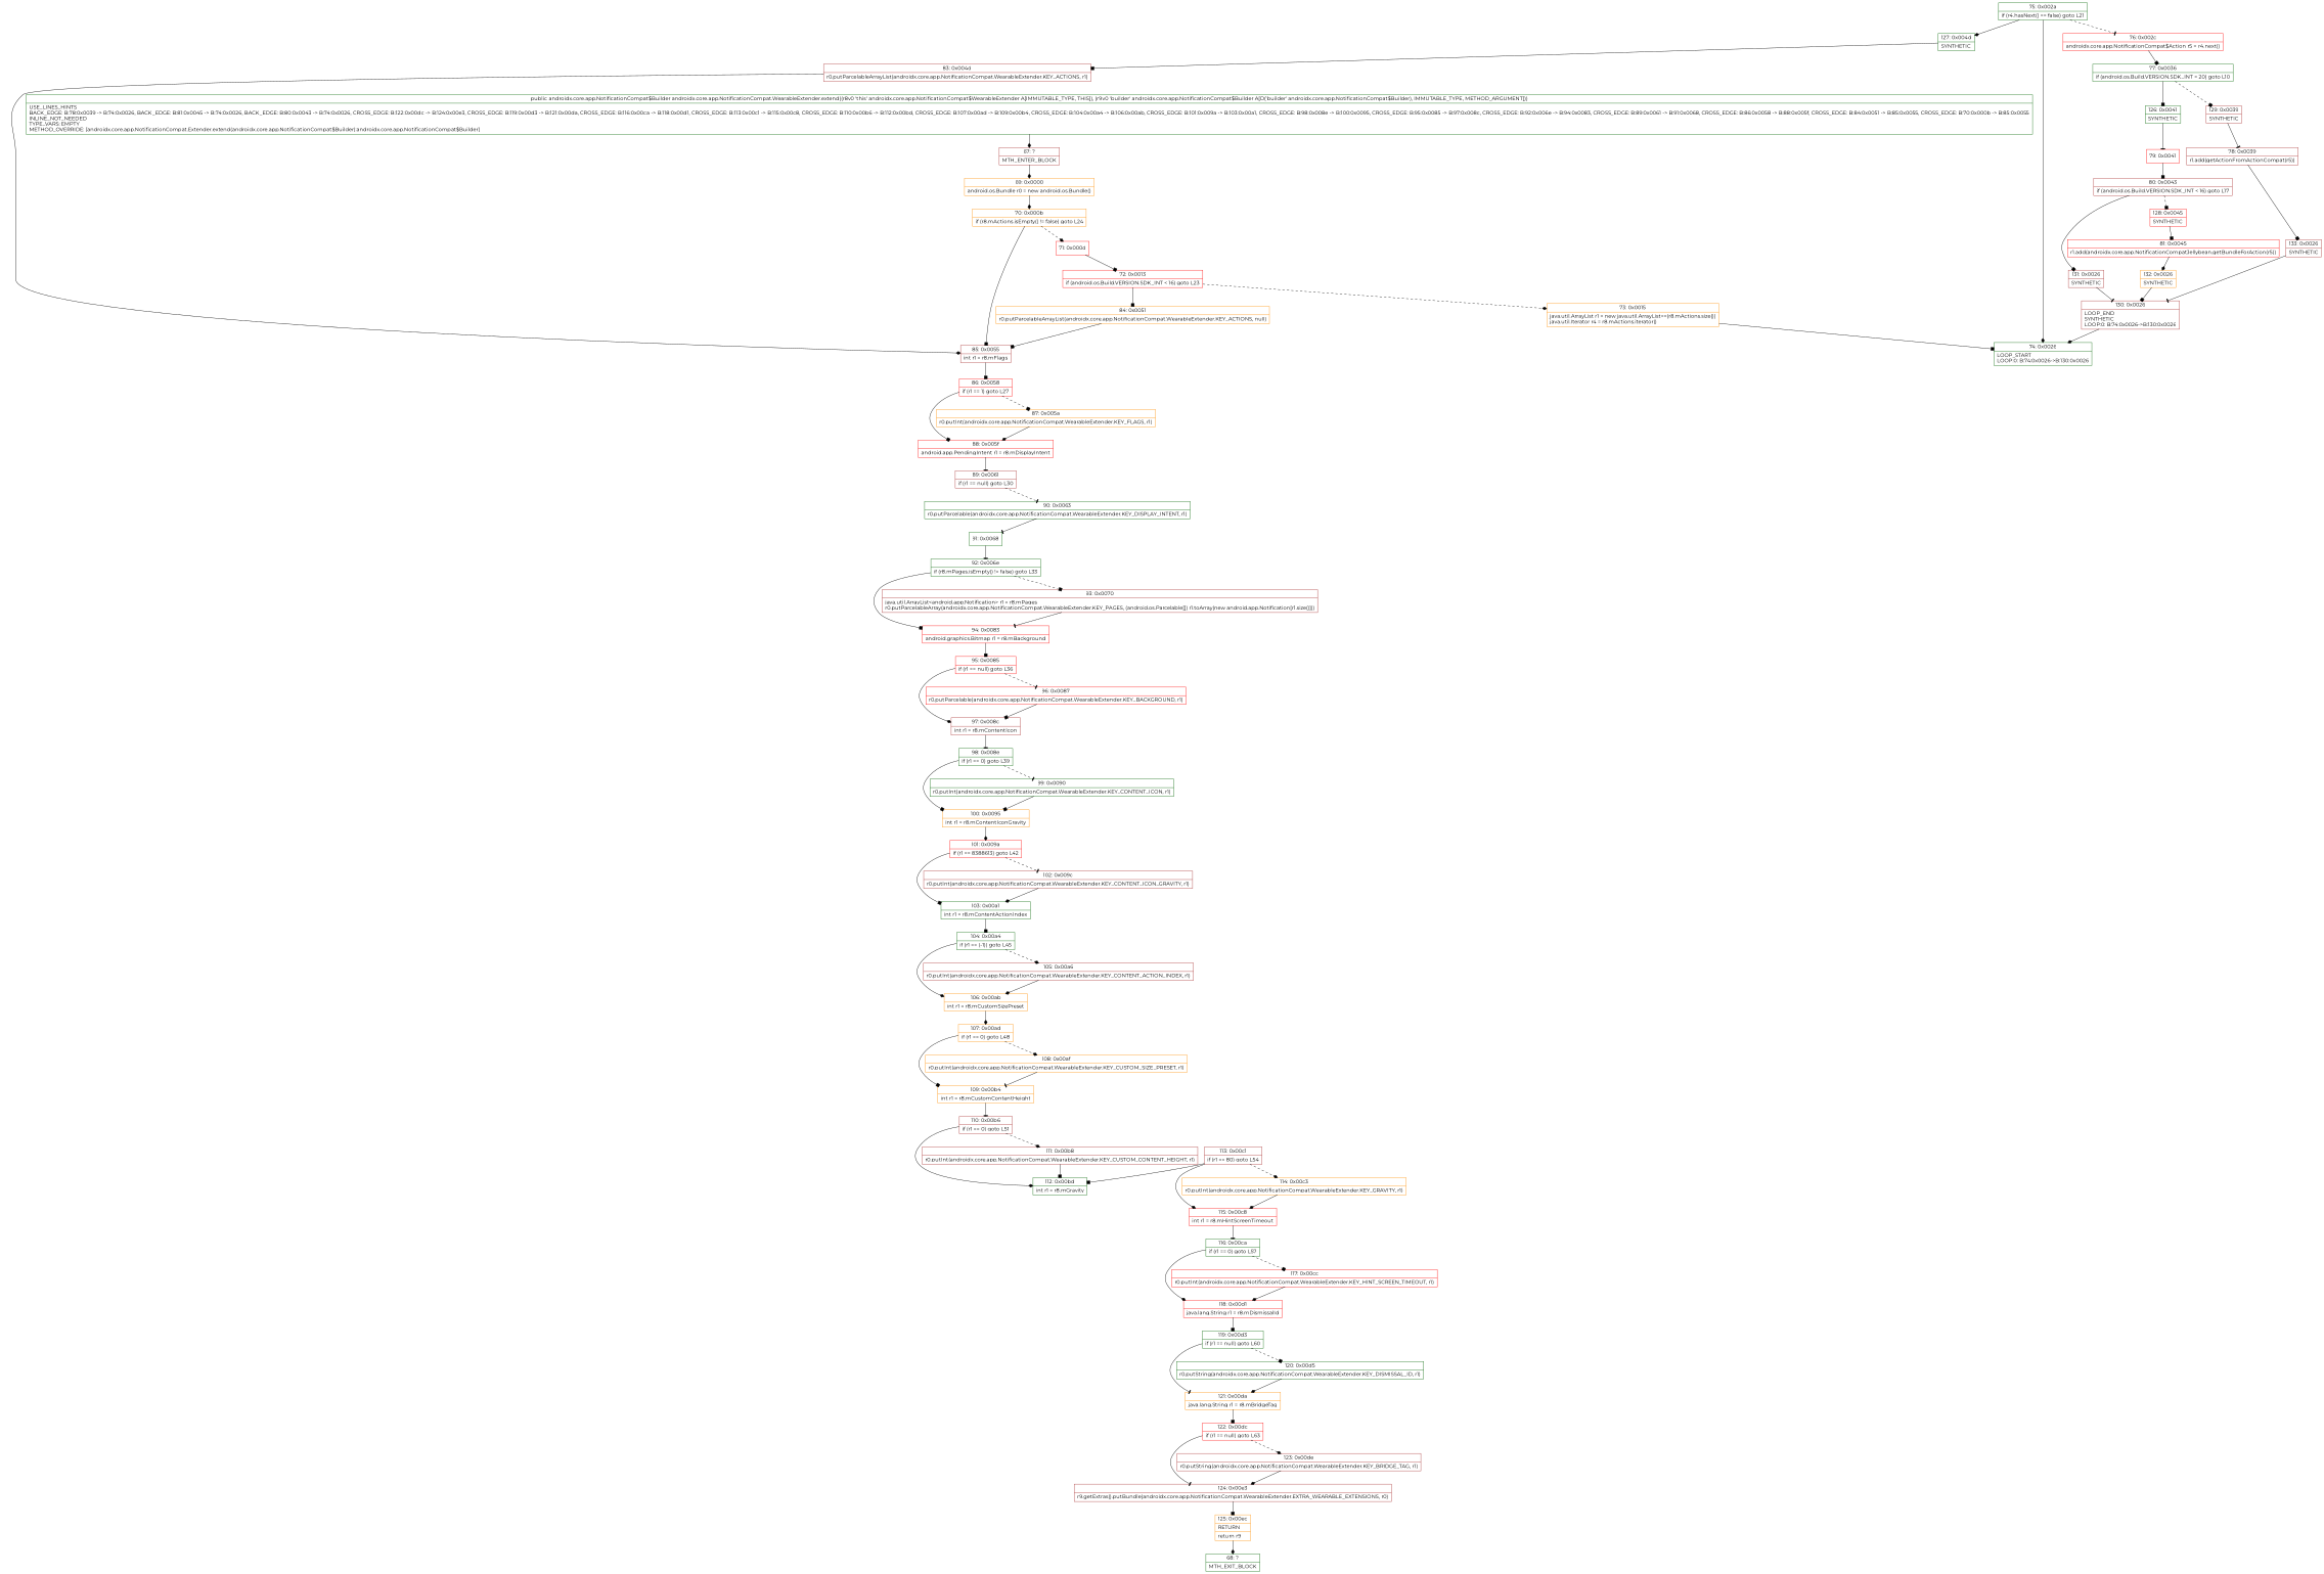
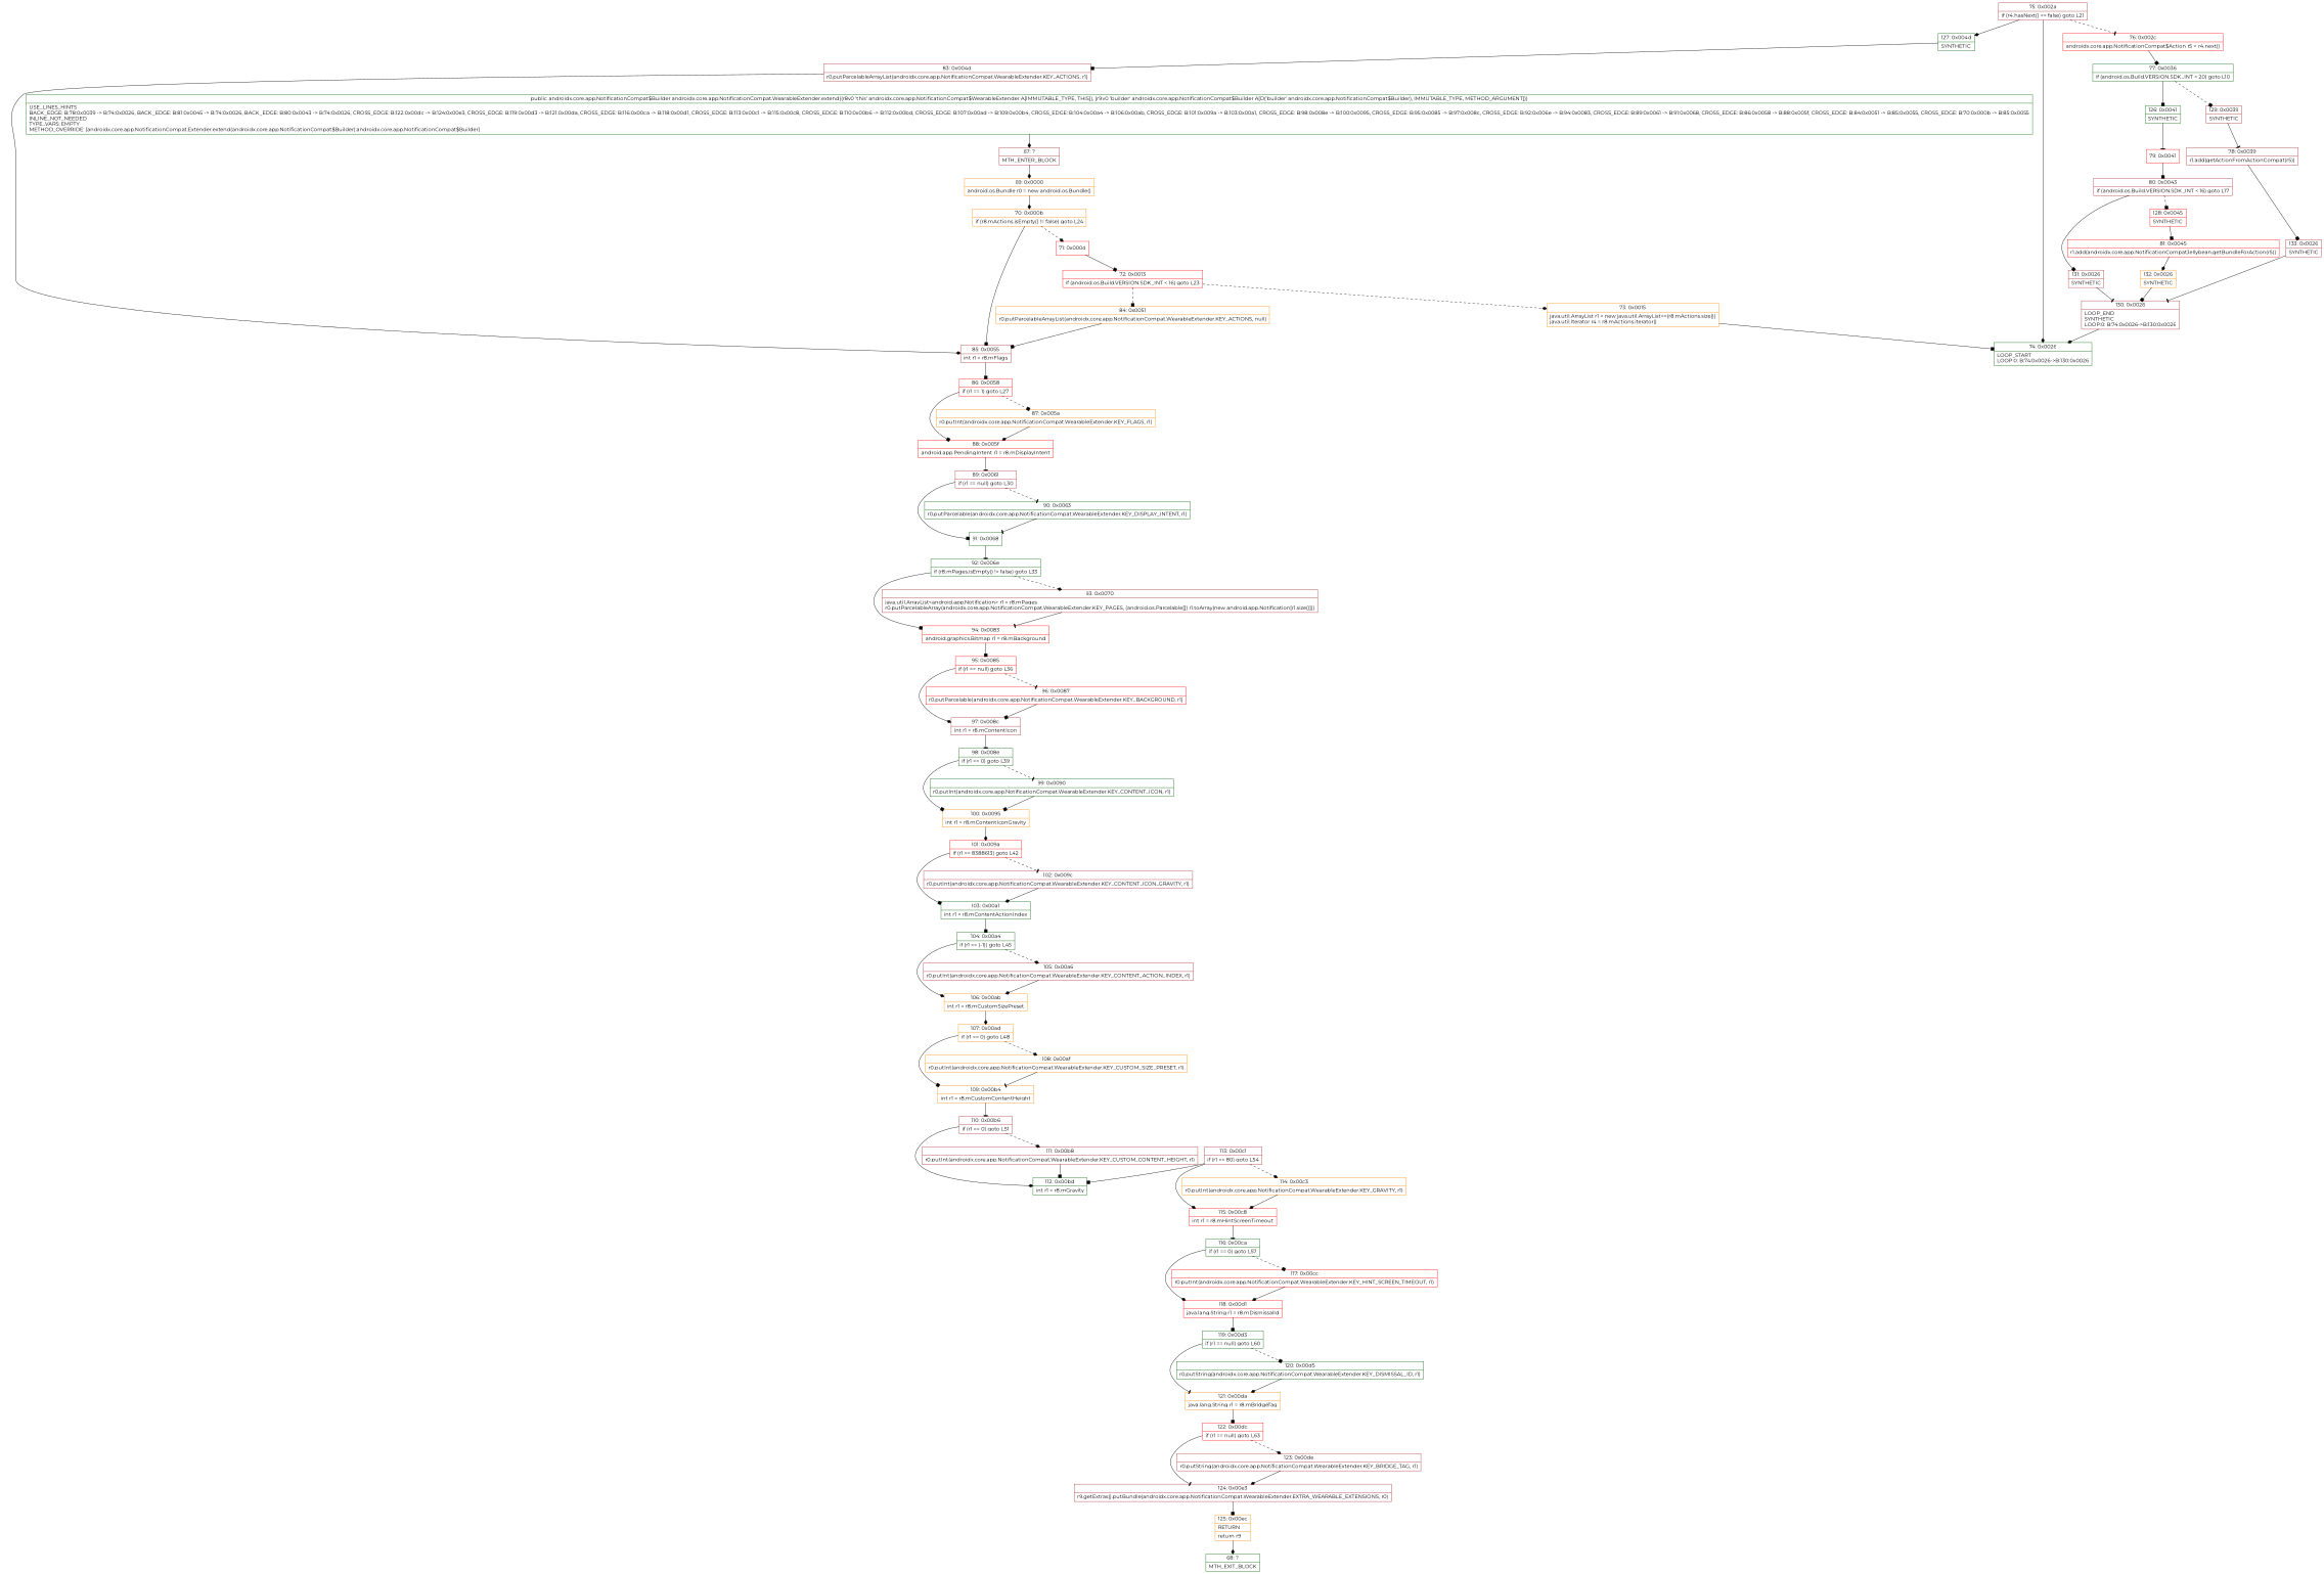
  digraph {
    fontname=Montserrat
    node [color=brown fontname=Montserrat shape=record]
    edge [arrowhead=box fontname=Montserrat]
    n1 [label="{67\:\ ?|MTH_ENTER_BLOCK\l}"]
    n2 [color=darkorange label="{69\:\ 0x0000|android.os.Bundle r0 = new android.os.Bundle()\l}"]
    n3 [color=darkorange label="{70\:\ 0x000b|if (r8.mActions.isEmpty() != false) goto L24\l}"]
    n4 [color=red label="{71\:\ 0x000d}"]
    n5 [label="{85\:\ 0x0055|int r1 = r8.mFlags\l}"]
    n6 [color=red label="{72\:\ 0x0013|if (android.os.Build.VERSION.SDK_INT \< 16) goto L23\l}"]
    n7 [color=red label="{86\:\ 0x0058|if (r1 == 1) goto L27\l}"]
    n8 [color=darkorange label="{73\:\ 0x0015|java.util.ArrayList r1 = new java.util.ArrayList\<\>(r8.mActions.size())\ljava.util.Iterator r4 = r8.mActions.iterator()\l}"]
    n9 [color=darkorange label="{84\:\ 0x0051|r0.putParcelableArrayList(androidx.core.app.NotificationCompat.WearableExtender.KEY_ACTIONS, null)\l}"]
    n10 [color=darkgreen label="{74\:\ 0x0026|LOOP_START\lLOOP:0: B:74:0x0026\-\>B:130:0x0026\l}"]
-   n11 [color=darkgreen label="{75\:\ 0x002a|if (r4.hasNext() == false) goto L21\l}"]
+   n11 [label="{75\:\ 0x002a|if (r4.hasNext() == false) goto L21\l}"]
    n12 [color=red label="{76\:\ 0x002c|androidx.core.app.NotificationCompat$Action r5 = r4.next()\l}"]
    n13 [color=darkgreen label="{127\:\ 0x004d|SYNTHETIC\l}"]
    n14 [color=darkgreen label="{77\:\ 0x0036|if (android.os.Build.VERSION.SDK_INT \< 20) goto L10\l}"]
    n15 [label="{83\:\ 0x004d|r0.putParcelableArrayList(androidx.core.app.NotificationCompat.WearableExtender.KEY_ACTIONS, r1)\l}"]
    n16 [color=darkgreen label="{126\:\ 0x0041|SYNTHETIC\l}"]
    n17 [label="{129\:\ 0x0039|SYNTHETIC\l}"]
    n18 [color=red label="{79\:\ 0x0041}"]
    n19 [label="{78\:\ 0x0039|r1.add(getActionFromActionCompat(r5))\l}"]
    n20 [label="{80\:\ 0x0043|if (android.os.Build.VERSION.SDK_INT \< 16) goto L17\l}"]
    n21 [color=red label="{128\:\ 0x0045|SYNTHETIC\l}"]
    n22 [label="{131\:\ 0x0026|SYNTHETIC\l}"]
    n23 [color=red label="{81\:\ 0x0045|r1.add(androidx.core.app.NotificationCompatJellybean.getBundleForAction(r5))\l}"]
    n24 [label="{130\:\ 0x0026|LOOP_END\lSYNTHETIC\lLOOP:0: B:74:0x0026\-\>B:130:0x0026\l}"]
    n25 [color=darkorange label="{132\:\ 0x0026|SYNTHETIC\l}"]
    n26 [label="{133\:\ 0x0026|SYNTHETIC\l}"]
    n27 [color=darkorange label="{87\:\ 0x005a|r0.putInt(androidx.core.app.NotificationCompat.WearableExtender.KEY_FLAGS, r1)\l}"]
    n28 [color=red label="{88\:\ 0x005f|android.app.PendingIntent r1 = r8.mDisplayIntent\l}"]
    n29 [label="{89\:\ 0x0061|if (r1 == null) goto L30\l}"]
    n30 [color=darkgreen label="{90\:\ 0x0063|r0.putParcelable(androidx.core.app.NotificationCompat.WearableExtender.KEY_DISPLAY_INTENT, r1)\l}"]
    n31 [color=darkgreen label="{91\:\ 0x0068}"]
    n32 [color=darkgreen label="{92\:\ 0x006e|if (r8.mPages.isEmpty() != false) goto L33\l}"]
    n33 [label="{93\:\ 0x0070|java.util.ArrayList\<android.app.Notification\> r1 = r8.mPages\lr0.putParcelableArray(androidx.core.app.NotificationCompat.WearableExtender.KEY_PAGES, (android.os.Parcelable[]) r1.toArray(new android.app.Notification[r1.size()]))\l}"]
    n34 [color=red label="{94\:\ 0x0083|android.graphics.Bitmap r1 = r8.mBackground\l}"]
    n35 [color=red label="{95\:\ 0x0085|if (r1 == null) goto L36\l}"]
    n36 [color=red label="{96\:\ 0x0087|r0.putParcelable(androidx.core.app.NotificationCompat.WearableExtender.KEY_BACKGROUND, r1)\l}"]
    n37 [label="{97\:\ 0x008c|int r1 = r8.mContentIcon\l}"]
    n38 [color=darkgreen label="{98\:\ 0x008e|if (r1 == 0) goto L39\l}"]
    n39 [color=darkgreen label="{99\:\ 0x0090|r0.putInt(androidx.core.app.NotificationCompat.WearableExtender.KEY_CONTENT_ICON, r1)\l}"]
    n40 [color=darkorange label="{100\:\ 0x0095|int r1 = r8.mContentIconGravity\l}"]
    n41 [color=red label="{101\:\ 0x009a|if (r1 == 8388613) goto L42\l}"]
    n42 [label="{102\:\ 0x009c|r0.putInt(androidx.core.app.NotificationCompat.WearableExtender.KEY_CONTENT_ICON_GRAVITY, r1)\l}"]
    n43 [color=darkgreen label="{103\:\ 0x00a1|int r1 = r8.mContentActionIndex\l}"]
    n44 [color=darkgreen label="{104\:\ 0x00a4|if (r1 == (\-1)) goto L45\l}"]
    n45 [label="{105\:\ 0x00a6|r0.putInt(androidx.core.app.NotificationCompat.WearableExtender.KEY_CONTENT_ACTION_INDEX, r1)\l}"]
    n46 [color=darkorange label="{106\:\ 0x00ab|int r1 = r8.mCustomSizePreset\l}"]
    n47 [color=darkorange label="{107\:\ 0x00ad|if (r1 == 0) goto L48\l}"]
    n48 [color=darkorange label="{108\:\ 0x00af|r0.putInt(androidx.core.app.NotificationCompat.WearableExtender.KEY_CUSTOM_SIZE_PRESET, r1)\l}"]
    n49 [color=darkorange label="{109\:\ 0x00b4|int r1 = r8.mCustomContentHeight\l}"]
    n50 [label="{110\:\ 0x00b6|if (r1 == 0) goto L51\l}"]
    n51 [label="{111\:\ 0x00b8|r0.putInt(androidx.core.app.NotificationCompat.WearableExtender.KEY_CUSTOM_CONTENT_HEIGHT, r1)\l}"]
    n52 [color=darkgreen label="{112\:\ 0x00bd|int r1 = r8.mGravity\l}"]
    n53 [label="{113\:\ 0x00c1|if (r1 == 80) goto L54\l}"]
    n54 [color=darkorange label="{114\:\ 0x00c3|r0.putInt(androidx.core.app.NotificationCompat.WearableExtender.KEY_GRAVITY, r1)\l}"]
    n55 [color=red label="{115\:\ 0x00c8|int r1 = r8.mHintScreenTimeout\l}"]
    n56 [color=darkgreen label="{116\:\ 0x00ca|if (r1 == 0) goto L57\l}"]
    n57 [color=red label="{117\:\ 0x00cc|r0.putInt(androidx.core.app.NotificationCompat.WearableExtender.KEY_HINT_SCREEN_TIMEOUT, r1)\l}"]
    n58 [color=red label="{118\:\ 0x00d1|java.lang.String r1 = r8.mDismissalId\l}"]
    n59 [color=darkgreen label="{119\:\ 0x00d3|if (r1 == null) goto L60\l}"]
    n60 [color=darkgreen label="{120\:\ 0x00d5|r0.putString(androidx.core.app.NotificationCompat.WearableExtender.KEY_DISMISSAL_ID, r1)\l}"]
    n61 [color=darkorange label="{121\:\ 0x00da|java.lang.String r1 = r8.mBridgeTag\l}"]
    n62 [color=red label="{122\:\ 0x00dc|if (r1 == null) goto L63\l}"]
    n63 [label="{123\:\ 0x00de|r0.putString(androidx.core.app.NotificationCompat.WearableExtender.KEY_BRIDGE_TAG, r1)\l}"]
    n64 [label="{124\:\ 0x00e3|r9.getExtras().putBundle(androidx.core.app.NotificationCompat.WearableExtender.EXTRA_WEARABLE_EXTENSIONS, r0)\l}"]
    n65 [color=darkorange label="{125\:\ 0x00ec|RETURN\l|return r9\l}"]
    n66 [color=darkgreen label="{68\:\ ?|MTH_EXIT_BLOCK\l}"]
    n67 [color=darkgreen label="{public androidx.core.app.NotificationCompat$Builder androidx.core.app.NotificationCompat.WearableExtender.extend((r8v0 'this' androidx.core.app.NotificationCompat$WearableExtender A[IMMUTABLE_TYPE, THIS]), (r9v0 'builder' androidx.core.app.NotificationCompat$Builder A[D('builder' androidx.core.app.NotificationCompat$Builder), IMMUTABLE_TYPE, METHOD_ARGUMENT]))  | USE_LINES_HINTS\lBACK_EDGE: B:78:0x0039 \-\> B:74:0x0026, BACK_EDGE: B:81:0x0045 \-\> B:74:0x0026, BACK_EDGE: B:80:0x0043 \-\> B:74:0x0026, CROSS_EDGE: B:122:0x00dc \-\> B:124:0x00e3, CROSS_EDGE: B:119:0x00d3 \-\> B:121:0x00da, CROSS_EDGE: B:116:0x00ca \-\> B:118:0x00d1, CROSS_EDGE: B:113:0x00c1 \-\> B:115:0x00c8, CROSS_EDGE: B:110:0x00b6 \-\> B:112:0x00bd, CROSS_EDGE: B:107:0x00ad \-\> B:109:0x00b4, CROSS_EDGE: B:104:0x00a4 \-\> B:106:0x00ab, CROSS_EDGE: B:101:0x009a \-\> B:103:0x00a1, CROSS_EDGE: B:98:0x008e \-\> B:100:0x0095, CROSS_EDGE: B:95:0x0085 \-\> B:97:0x008c, CROSS_EDGE: B:92:0x006e \-\> B:94:0x0083, CROSS_EDGE: B:89:0x0061 \-\> B:91:0x0068, CROSS_EDGE: B:86:0x0058 \-\> B:88:0x005f, CROSS_EDGE: B:84:0x0051 \-\> B:85:0x0055, CROSS_EDGE: B:70:0x000b \-\> B:85:0x0055\lINLINE_NOT_NEEDED\lTYPE_VARS: EMPTY\lMETHOD_OVERRIDE: [androidx.core.app.NotificationCompat.Extender.extend(androidx.core.app.NotificationCompat$Builder):androidx.core.app.NotificationCompat$Builder]\l}"]
    n1 -> n2 [arrowhead=diamond]
    n2 -> n3 [arrowhead=diamond]
    n3 -> n4 [arrowhead=diamond style=dashed]
    n3 -> n5
    n4 -> n6
    n5 -> n7
    n6 -> n8 [arrowhead=diamond style=dashed]
-   n6 -> n9
+   n6 -> n9 [style=dashed]
    n7 -> n27 [style=dashed]
    n7 -> n28
    n8 -> n10
    n9 -> n5
    n11 -> n10 [arrowhead=diamond]
    n11 -> n12 [arrowhead=tee style=dashed]
    n11 -> n13 [arrowhead=diamond]
    n12 -> n14
    n13 -> n15
    n14 -> n16
    n14 -> n17 [style=dashed]
    n15 -> n5 [arrowhead=diamond]
    n16 -> n18 [arrowhead=tee]
    n17 -> n19 [arrowhead=tee]
    n18 -> n20
    n19 -> n26
    n20 -> n21 [style=dashed]
    n20 -> n22
    n21 -> n23
    n22 -> n24 [arrowhead=tee]
    n23 -> n25 [arrowhead=diamond]
    n24 -> n10 [arrowhead=diamond]
    n25 -> n24
    n26 -> n24 [arrowhead=tee]
    n27 -> n28 [arrowhead=diamond]
    n28 -> n29 [arrowhead=tee]
    n29 -> n30 [arrowhead=tee style=dashed]
+   n29 -> n31
    n30 -> n31 [arrowhead=tee]
    n31 -> n32 [arrowhead=tee]
-   n32 -> n33 [style=dashed]
+   n32 -> n33 [arrowhead=diamond style=dashed]
    n32 -> n34
    n33 -> n34 [arrowhead=tee]
    n34 -> n35
    n35 -> n36 [arrowhead=tee style=dashed]
    n35 -> n37 [arrowhead=diamond]
    n36 -> n37
    n37 -> n38 [arrowhead=tee]
    n38 -> n39 [arrowhead=tee style=dashed]
    n38 -> n40
    n39 -> n40
    n40 -> n41 [arrowhead=diamond]
    n41 -> n42 [arrowhead=tee style=dashed]
    n41 -> n43
    n42 -> n43 [arrowhead=diamond]
    n43 -> n44
    n44 -> n45 [arrowhead=diamond style=dashed]
    n44 -> n46 [arrowhead=diamond]
    n45 -> n46 [arrowhead=diamond]
    n46 -> n47 [arrowhead=diamond]
    n47 -> n48 [arrowhead=diamond style=dashed]
    n47 -> n49
    n48 -> n49 [arrowhead=tee]
    n49 -> n50 [arrowhead=tee]
    n50 -> n51 [arrowhead=diamond style=dashed]
    n50 -> n52 [arrowhead=diamond]
    n51 -> n52
    n53 -> n52
    n53 -> n54 [arrowhead=diamond style=dashed]
    n53 -> n55 [arrowhead=diamond]
    n54 -> n55 [arrowhead=diamond]
    n55 -> n56 [arrowhead=tee]
    n56 -> n57 [style=dashed]
    n56 -> n58 [arrowhead=diamond]
    n57 -> n58 [arrowhead=diamond]
    n58 -> n59
    n59 -> n60 [style=dashed]
    n59 -> n61 [arrowhead=tee]
    n60 -> n61 [arrowhead=diamond]
    n61 -> n62
    n62 -> n63 [arrowhead=diamond style=dashed]
    n62 -> n64 [arrowhead=tee]
    n63 -> n64 [arrowhead=diamond]
    n64 -> n65
    n65 -> n66 [arrowhead=diamond]
    n67 -> n1 [arrowhead=diamond]
  }
